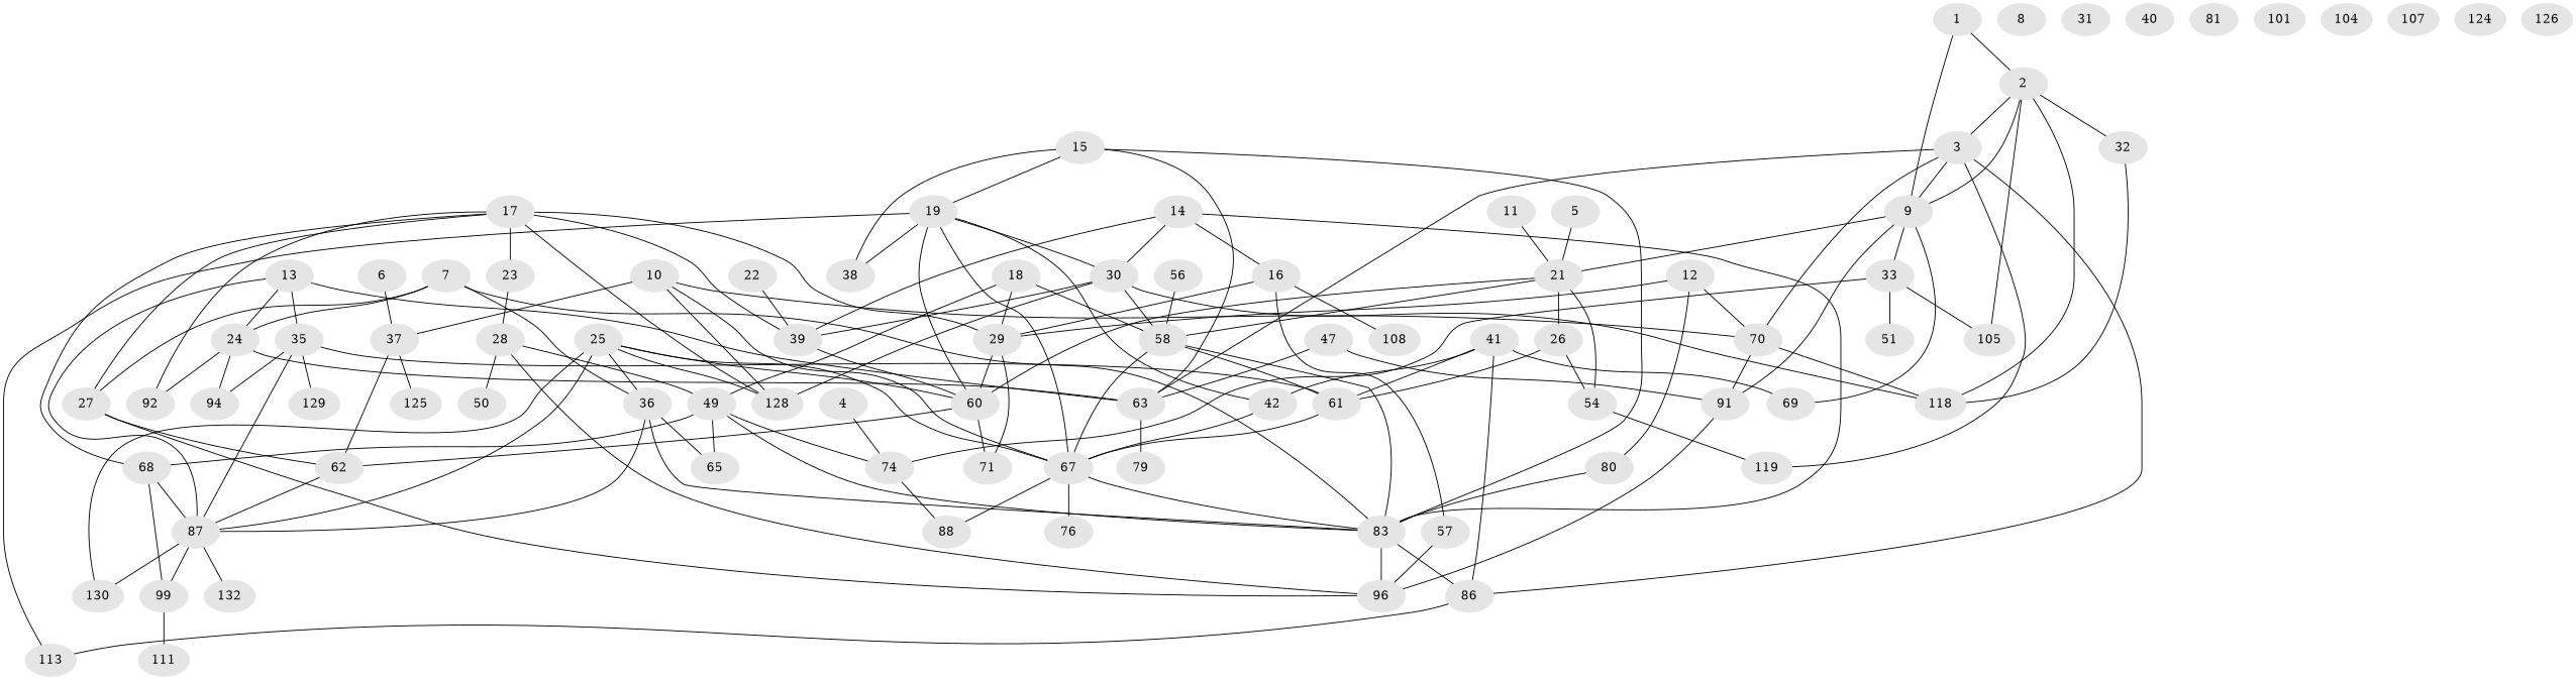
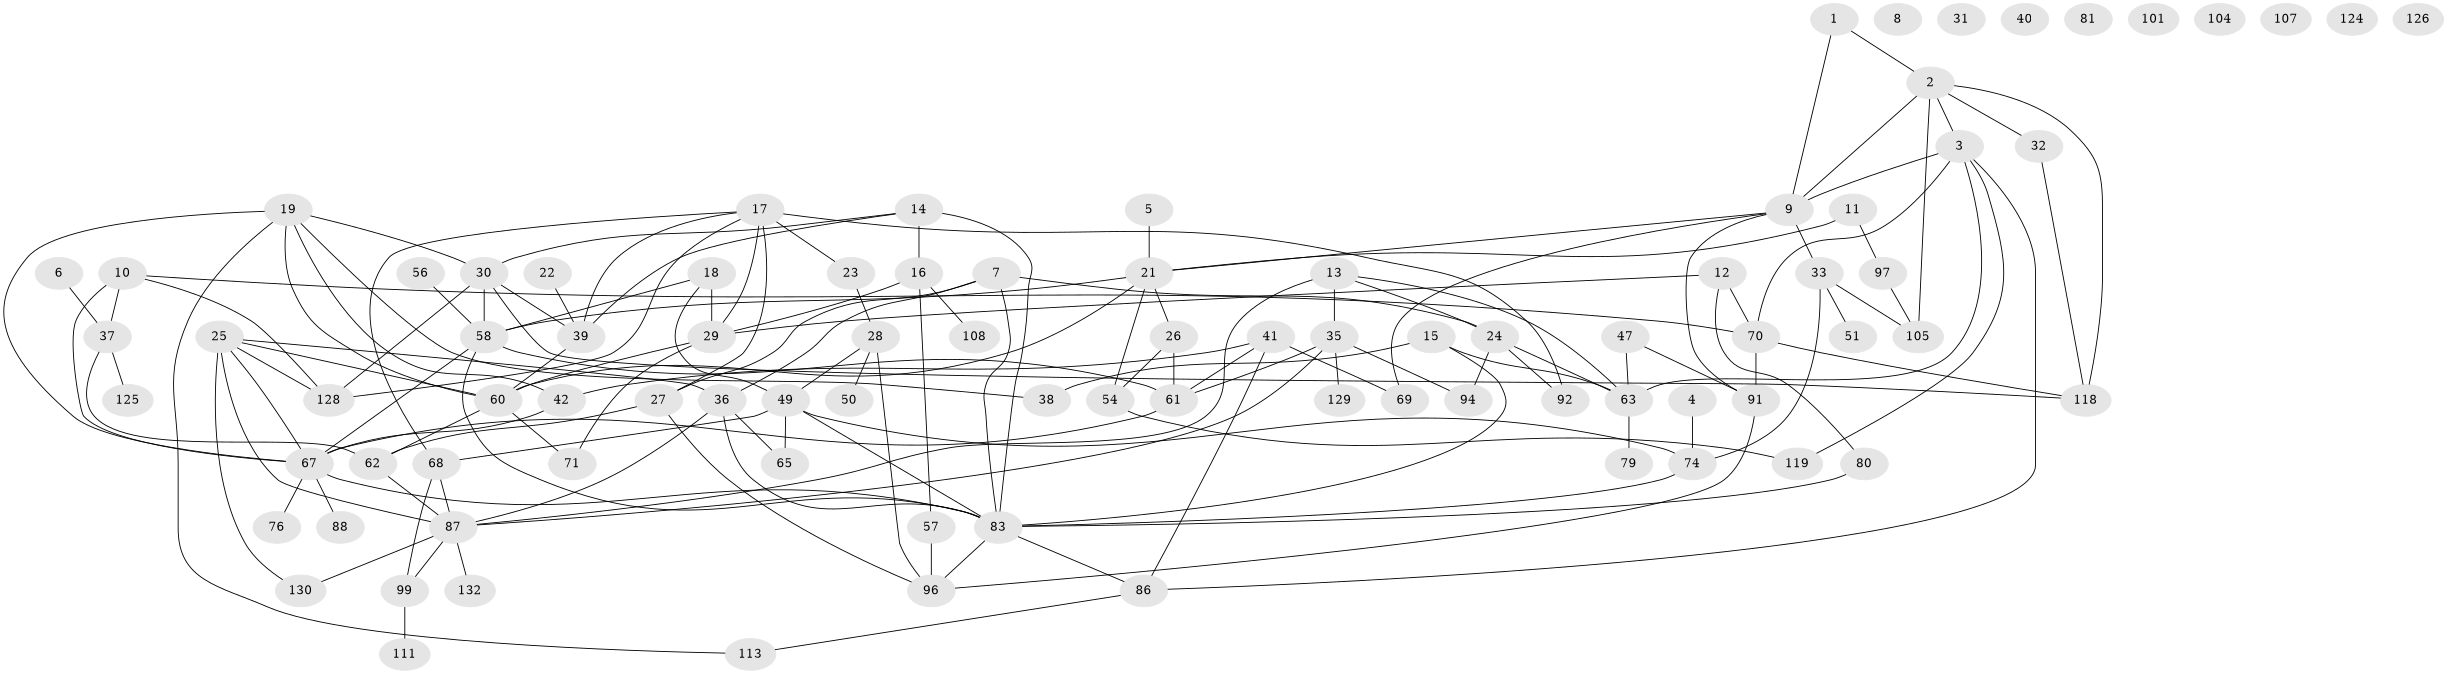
  graph {
    node [color=gray90 style=filled]
    2 [super="+20"]
    9 [super="+106"]
    3 [super="+64"]
    32
    105
    118
    1
    21 [super="+116"]
    33 [super="+59"]
    69
    n11 [label=91 super="+112"]
    63 [super="+90"]
    70 [super="+114"]
    86 [super="+89"]
    119
    79
    113
    4
    74
    88
    5 [super="+85"]
    58 [super="+131"]
    60 [super="+103"]
    26 [super="+127"]
    54
    6 [super="+34"]
    37 [super="+45"]
    62 [super="+82"]
    125
    7 [super="+102"]
    24 [super="+72"]
    27 [super="+44"]
    36 [super="+53"]
    83 [super="+109"]
    92
    94
    96
    87 [super="+122"]
    65
    8
    51
    10 [super="+91"]
    67 [super="+120"]
    128
    76
    11 [super="+117"]
+   97
    29 [super="+46"]
    71
    12
    80
    13
    35 [super="+77"]
    61
    129
    130
    99
    132
    14 [super="+55"]
    16 [super="+66"]
    30 [super="+78"]
    39 [super="+98"]
    57
    108
    15 [super="+121"]
    19 [super="+84"]
    38
    42 [super="+73"]
    17 [super="+115"]
    23
    68
    28 [super="+75"]
    18 [super="+95"]
    49 [super="+52"]
    22 [super="+48"]
    50
    25 [super="+43"]
    31 [super="+110"]
    40
    41 [super="+100"]
    47
    56 [super="+133"]
    111
    81
    101
    104
    107 [super="+123"]
    124
    126
    2 -- 9
    2 -- 3
    2 -- 32
    2 -- 105
    2 -- 118
    9 -- 21
    9 -- 33
    9 -- 69
    9 -- n11
    3 -- 9
    3 -- 63
    3 -- 70
    3 -- 86
    3 -- 119
    32 -- 118
    1 -- 2
    1 -- 9
    21 -- 58
    21 -- 60
    21 -- 26
    21 -- 54
    33 -- 105
    33 -- 74
    33 -- 51
    n11 -- 96
    63 -- 79
    70 -- 118
    70 -- n11
    86 -- 113
    4 -- 74
-   74 -- 88
+   74 -- 83
    5 -- 21
    58 -- 83
    58 -- 67
    58 -- 61
    60 -- 62
    60 -- 71
    26 -- 54
    26 -- 61
    54 -- 119
    6 -- 37
    37 -- 62
    37 -- 125
    62 -- 87
    7 -- 24
    7 -- 27
    7 -- 36
    7 -- 83
    24 -- 63
    24 -- 92
    24 -- 94
    27 -- 62
    27 -- 96
    36 -- 83
    36 -- 87
    36 -- 65
    83 -- 86
    83 -- 96
    87 -- 130
    87 -- 99
    87 -- 132
    10 -- 70
    10 -- 37
    10 -- 67
    10 -- 128
    67 -- 88
    67 -- 83
    67 -- 76
    11 -- 21
+   11 -- 97
+   97 -- 105
    29 -- 60
    29 -- 71
    12 -- 70
    12 -- 29
    12 -- 80
    80 -- 83
    13 -- 63
    13 -- 24
    13 -- 87
    13 -- 35
    35 -- 94
    35 -- 87
    35 -- 61
    35 -- 129
    61 -- 67
    99 -- 111
    14 -- 83
    14 -- 16 [weight=2]
    14 -- 30
    14 -- 39
    16 -- 29
    16 -- 57
    16 -- 108
    30 -- 118
    30 -- 58
    30 -- 128
    30 -- 39
    39 -- 60
    57 -- 96
    15 -- 63
    15 -- 83
-   15 -- 19
    15 -- 38
    19 -- 113
    19 -- 60
    19 -- 67
    19 -- 30
    19 -- 38
    19 -- 42
    42 -- 67
    17 -- 27
    17 -- 92
    17 -- 128
    17 -- 29
    17 -- 39
    17 -- 23
    17 -- 68
    23 -- 28
    68 -- 87
    68 -- 99
    28 -- 96
    28 -- 49
    28 -- 50
    18 -- 58
    18 -- 29
    18 -- 49
    49 -- 74
    49 -- 83
    49 -- 65
    49 -- 68
    22 -- 39
    25 -- 60
    25 -- 36
    25 -- 87
    25 -- 67
    25 -- 128
    25 -- 130
    41 -- 69
    41 -- 86
    41 -- 61
    41 -- 42
    47 -- n11
    47 -- 63
    56 -- 58
  }
